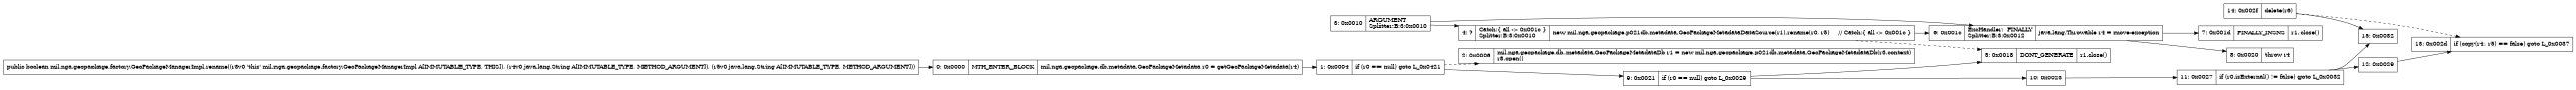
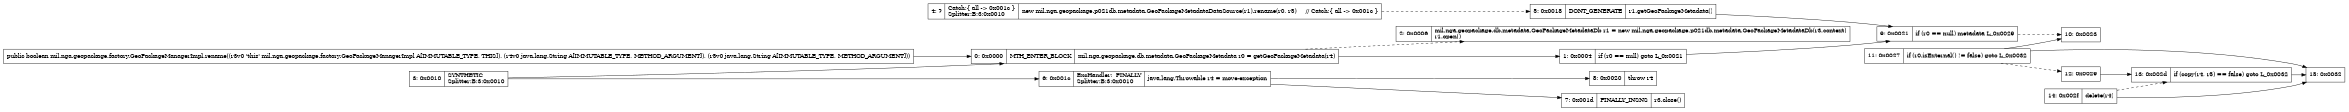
  digraph {
    rankdir=LR
    node [shape=record]
    n1 [label="{0\:\ 0x0000|MTH_ENTER_BLOCK\l|mil.nga.geopackage.db.metadata.GeoPackageMetadata r0 = getGeoPackageMetadata(r4)\l}"]
-   n2 [label="{1\:\ 0x0004|if (r0 == null) goto L_0x0421\l}"]
-   n3 [label="{2\:\ 0x0006|mil.nga.geopackage.db.metadata.GeoPackageMetadataDb r1 = new mil.nga.geopackage.p021db.metadata.GeoPackageMetadataDb(r3.context)\lr8.open()\l}"]
-   n4 [label="{9\:\ 0x0021|if (r0 == null) goto L_0x0029\l}"]
+   n2 [label="{1\:\ 0x0004|if (r0 == null) goto L_0x0021\l}"]
+   n3 [label="{2\:\ 0x0006|mil.nga.geopackage.db.metadata.GeoPackageMetadataDb r1 = new mil.nga.geopackage.p021db.metadata.GeoPackageMetadataDb(r3.context)\lr1.open()\l}"]
+   n4 [label="{9\:\ 0x0021|if (r0 == null) metadata L_0x0029\l}"]
    n5 [label="{10\:\ 0x0023}"]
-   n6 [label="{3\:\ 0x0010|ARGUMENT\lSplitter:B:3:0x0010\l}"]
+   n6 [label="{3\:\ 0x0010|SYNTHETIC\lSplitter:B:3:0x0010\l}"]
    n7 [label="{4\:\ ?|Catch:\{ all \-\> 0x001c \}\lSplitter:B:3:0x0010\l|new mil.nga.geopackage.p021db.metadata.GeoPackageMetadataDataSource(r1).rename(r0, r5)     \/\/ Catch:\{ all \-\> 0x001c \}\l}"]
-   n8 [label="{6\:\ 0x001c|ExcHandler:  FINALLY\lSplitter:B:3:0x0012\l|java.lang.Throwable r4 = move\-exception\l}"]
-   n9 [label="{5\:\ 0x0018|DONT_GENERATE\l|r1.close()\l}"]
-   n10 [label="{7\:\ 0x001d|FINALLY_INSNS\l|r1.close()\l}"]
+   n8 [label="{6\:\ 0x001c|ExcHandler:  FINALLY\lSplitter:B:3:0x0010\l|java.lang.Throwable r4 = move\-exception\l}"]
+   n9 [label="{5\:\ 0x0018|DONT_GENERATE\l|r1.getGeoPackageMetadata()\l}"]
+   n10 [label="{7\:\ 0x001d|FINALLY_INSNS\l|r3.close()\l}"]
    n11 [label="{8\:\ 0x0020|throw r4\l}"]
    n12 [label="{11\:\ 0x0027|if (r0.isExternal() != false) goto L_0x0032\l}"]
    n13 [label="{12\:\ 0x0029}"]
-   n14 [label="{13\:\ 0x002d|if (copy(r4, r5) == false) goto L_0x0037\l}"]
+   n14 [label="{13\:\ 0x002d|if (copy(r4, r5) == false) goto L_0x0032\l}"]
    n15 [label="{15\:\ 0x0032}"]
-   n16 [label="{14\:\ 0x002f|delete(r6)\l}"]
+   n16 [label="{14\:\ 0x002f|delete(r4)\l}"]
    n17 [label="{public boolean mil.nga.geopackage.factory.GeoPackageManagerImpl.rename((r3v0 'this' mil.nga.geopackage.factory.GeoPackageManagerImpl A[IMMUTABLE_TYPE, THIS]), (r4v0 java.lang.String A[IMMUTABLE_TYPE, METHOD_ARGUMENT]), (r5v0 java.lang.String A[IMMUTABLE_TYPE, METHOD_ARGUMENT])) }"]
    n1 -> n2
-   n2 -> n3 [style=dashed]
+   n1 -> n3 [style=dashed]
    n2 -> n4
-   n4 -> n5 [style=solid]
-   n5 -> n12
-   n6 -> n7
+   n4 -> n5 [style=dashed]
+   n12 -> n5
+   n6 -> n1
    n6 -> n8
-   n7 -> n8
    n7 -> n9 [style=dashed]
    n8 -> n10
    n8 -> n11
-   n4 -> n9
-   n12 -> n13 [style=solid]
+   n9 -> n4
+   n12 -> n13 [style=dashed]
    n12 -> n15
    n13 -> n14
+   n14 -> n15
    n16 -> n14 [style=dashed]
    n16 -> n15
    n17 -> n1
  }
